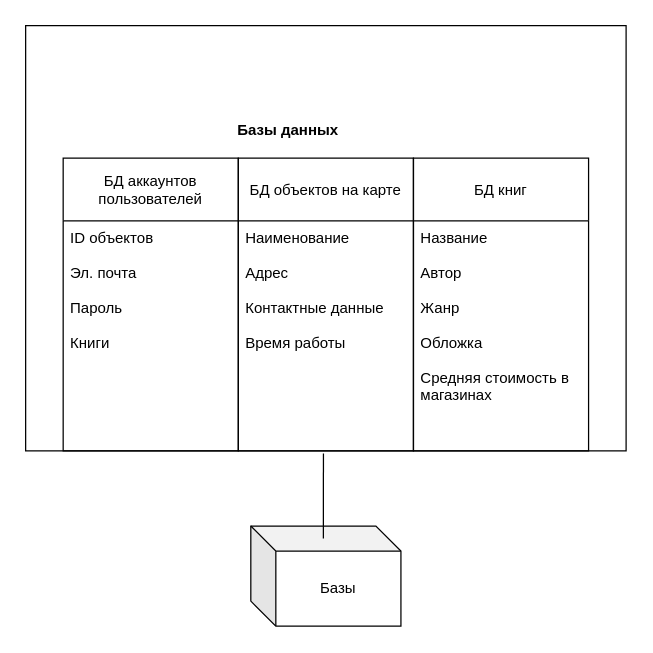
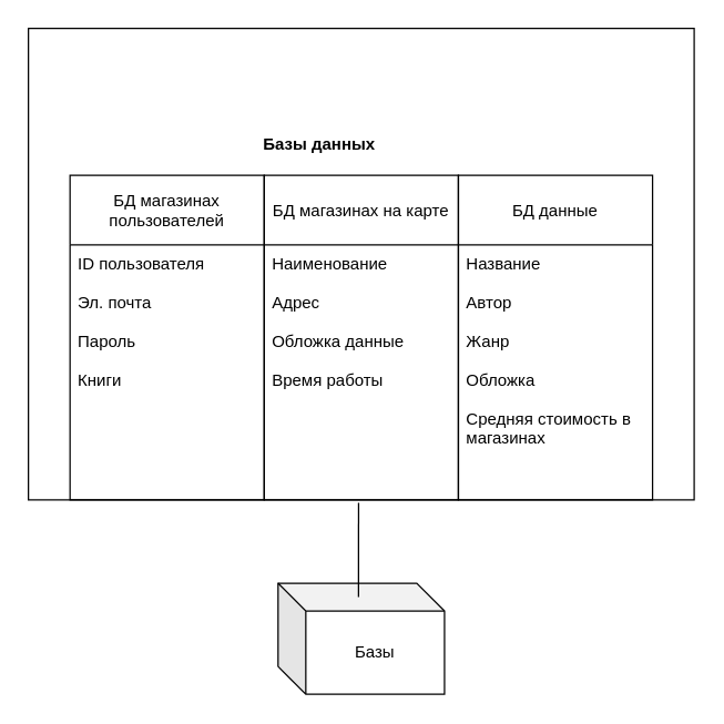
  <mxCell id="0" />
  <mxCell id="1" parent="0" />
  <mxCell id="2" value="" style="verticalLabelPosition=bottom;verticalAlign=top;html=1;shape=mxgraph.basic.rect;fillColor2=none;strokeWidth=1;size=20;indent=5;" vertex="1" parent="1"><mxGeometry x="20" y="20" width="480" height="340" as="geometry" /></mxCell>
- <mxCell id="3" value="БД аккаунтов&#10;пользователей" style="swimlane;fontStyle=0;childLayout=stackLayout;horizontal=1;startSize=50;fillColor=none;horizontalStack=0;resizeParent=1;resizeParentMax=0;resizeLast=0;collapsible=1;marginBottom=0;" vertex="1" parent="1"><mxGeometry x="50" y="126" width="140" height="234" as="geometry"><mxRectangle x="230" y="260" width="90" height="26" as="alternateBounds" /></mxGeometry></mxCell>
- <mxCell id="4" value="ID объектов&#10;&#10;Эл. почта&#10;&#10;Пароль&#10;&#10;Книги&#10;" style="text;strokeColor=none;fillColor=none;align=left;verticalAlign=top;spacingLeft=4;spacingRight=4;overflow=hidden;rotatable=0;points=[[0,0.5],[1,0.5]];portConstraint=eastwest;" vertex="1" parent="3"><mxGeometry y="50" width="140" height="184" as="geometry" /></mxCell>
+ <mxCell id="3" value="БД магазинах&#10;пользователей" style="swimlane;fontStyle=0;childLayout=stackLayout;horizontal=1;startSize=50;fillColor=none;horizontalStack=0;resizeParent=1;resizeParentMax=0;resizeLast=0;collapsible=1;marginBottom=0;" vertex="1" parent="1"><mxGeometry x="50" y="126" width="140" height="234" as="geometry"><mxRectangle x="230" y="260" width="90" height="26" as="alternateBounds" /></mxGeometry></mxCell>
+ <mxCell id="4" value="ID пользователя&#10;&#10;Эл. почта&#10;&#10;Пароль&#10;&#10;Книги&#10;" style="text;strokeColor=none;fillColor=none;align=left;verticalAlign=top;spacingLeft=4;spacingRight=4;overflow=hidden;rotatable=0;points=[[0,0.5],[1,0.5]];portConstraint=eastwest;" vertex="1" parent="3"><mxGeometry y="50" width="140" height="184" as="geometry" /></mxCell>
  <mxCell id="5" value="Базы данных" style="text;align=center;fontStyle=1;verticalAlign=middle;spacingLeft=3;spacingRight=3;strokeColor=none;rotatable=0;points=[[0,0.5],[1,0.5]];portConstraint=eastwest;fillColor=none;" vertex="1" parent="1"><mxGeometry x="190" y="90" width="80" height="26" as="geometry" /></mxCell>
- <mxCell id="6" value="&#10;БД объектов на карте&#10;" style="swimlane;fontStyle=0;childLayout=stackLayout;horizontal=1;startSize=50;fillColor=none;horizontalStack=0;resizeParent=1;resizeParentMax=0;resizeLast=0;collapsible=1;marginBottom=0;" vertex="1" parent="1"><mxGeometry x="190" y="126" width="140" height="234" as="geometry"><mxRectangle x="230" y="260" width="90" height="26" as="alternateBounds" /></mxGeometry></mxCell>
- <mxCell id="7" value="Наименование&#10;&#10;Адрес&#10;&#10;Контактные данные&#10;&#10;Время работы&#10;" style="text;strokeColor=none;fillColor=none;align=left;verticalAlign=top;spacingLeft=4;spacingRight=4;overflow=hidden;rotatable=0;points=[[0,0.5],[1,0.5]];portConstraint=eastwest;" vertex="1" parent="6"><mxGeometry y="50" width="140" height="184" as="geometry" /></mxCell>
- <mxCell id="8" value="БД книг" style="swimlane;fontStyle=0;childLayout=stackLayout;horizontal=1;startSize=50;fillColor=none;horizontalStack=0;resizeParent=1;resizeParentMax=0;resizeLast=0;collapsible=1;marginBottom=0;" vertex="1" parent="1"><mxGeometry x="330" y="126" width="140" height="234" as="geometry"><mxRectangle x="230" y="260" width="90" height="26" as="alternateBounds" /></mxGeometry></mxCell>
+ <mxCell id="6" value="&#10;БД магазинах на карте&#10;" style="swimlane;fontStyle=0;childLayout=stackLayout;horizontal=1;startSize=50;fillColor=none;horizontalStack=0;resizeParent=1;resizeParentMax=0;resizeLast=0;collapsible=1;marginBottom=0;" vertex="1" parent="1"><mxGeometry x="190" y="126" width="140" height="234" as="geometry"><mxRectangle x="230" y="260" width="90" height="26" as="alternateBounds" /></mxGeometry></mxCell>
+ <mxCell id="7" value="Наименование&#10;&#10;Адрес&#10;&#10;Обложка данные&#10;&#10;Время работы&#10;" style="text;strokeColor=none;fillColor=none;align=left;verticalAlign=top;spacingLeft=4;spacingRight=4;overflow=hidden;rotatable=0;points=[[0,0.5],[1,0.5]];portConstraint=eastwest;" vertex="1" parent="6"><mxGeometry y="50" width="140" height="184" as="geometry" /></mxCell>
+ <mxCell id="8" value="БД данные" style="swimlane;fontStyle=0;childLayout=stackLayout;horizontal=1;startSize=50;fillColor=none;horizontalStack=0;resizeParent=1;resizeParentMax=0;resizeLast=0;collapsible=1;marginBottom=0;" vertex="1" parent="1"><mxGeometry x="330" y="126" width="140" height="234" as="geometry"><mxRectangle x="230" y="260" width="90" height="26" as="alternateBounds" /></mxGeometry></mxCell>
  <mxCell id="9" value="Название &#10;&#10;Автор&#10;&#10;Жанр&#10;&#10;Обложка&#10;&#10;Средняя стоимость в&#10;магазинах&#10;&#10;" style="text;strokeColor=none;fillColor=none;align=left;verticalAlign=top;spacingLeft=4;spacingRight=4;overflow=hidden;rotatable=0;points=[[0,0.5],[1,0.5]];portConstraint=eastwest;" vertex="1" parent="8"><mxGeometry y="50" width="140" height="184" as="geometry" /></mxCell>
  <mxCell id="10" value="Базы" style="shape=cube;whiteSpace=wrap;html=1;boundedLbl=1;backgroundOutline=1;darkOpacity=0.05;darkOpacity2=0.1;fillColor=none;" vertex="1" parent="1"><mxGeometry x="200" y="420" width="120" height="80" as="geometry" /></mxCell>
  <mxCell id="11" value="" style="endArrow=none;html=1;entryX=0.486;entryY=1.011;entryDx=0;entryDy=0;entryPerimeter=0;" edge="1" parent="1" target="7"><mxGeometry width="50" height="50" relative="1" as="geometry"><mxPoint x="258" y="430" as="sourcePoint" /><mxPoint x="180" y="520" as="targetPoint" /></mxGeometry></mxCell>
